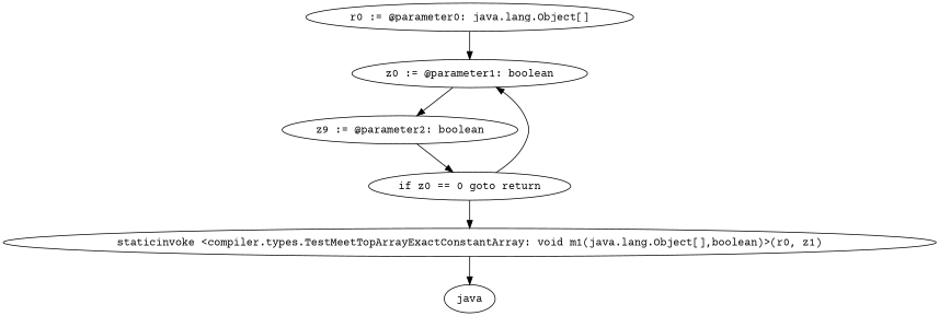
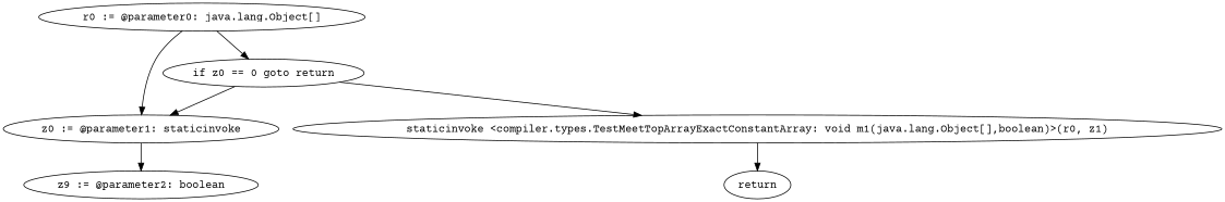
  digraph {
    fontname="Courier Prime"
    node [fontname="Courier Prime"]
    edge [fontname="Courier Prime"]
    "r0 := @parameter0: java.lang.Object[]"
-   "z0 := @parameter1: boolean"
+   "z0 := @parameter1: boolean" [label="z0 := @parameter1: staticinvoke"]
    n3 [label="z9 := @parameter2: boolean"]
    "if z0 == 0 goto return"
    "staticinvoke <compiler.types.TestMeetTopArrayExactConstantArray: void m1(java.lang.Object[],boolean)>(r0, z1)"
-   return [label=java]
+   return
    "r0 := @parameter0: java.lang.Object[]" -> "z0 := @parameter1: boolean"
    "z0 := @parameter1: boolean" -> n3
-   n3 -> "if z0 == 0 goto return"
+   "r0 := @parameter0: java.lang.Object[]" -> "if z0 == 0 goto return"
    "if z0 == 0 goto return" -> "z0 := @parameter1: boolean"
    "if z0 == 0 goto return" -> "staticinvoke <compiler.types.TestMeetTopArrayExactConstantArray: void m1(java.lang.Object[],boolean)>(r0, z1)"
    "staticinvoke <compiler.types.TestMeetTopArrayExactConstantArray: void m1(java.lang.Object[],boolean)>(r0, z1)" -> return
  }
